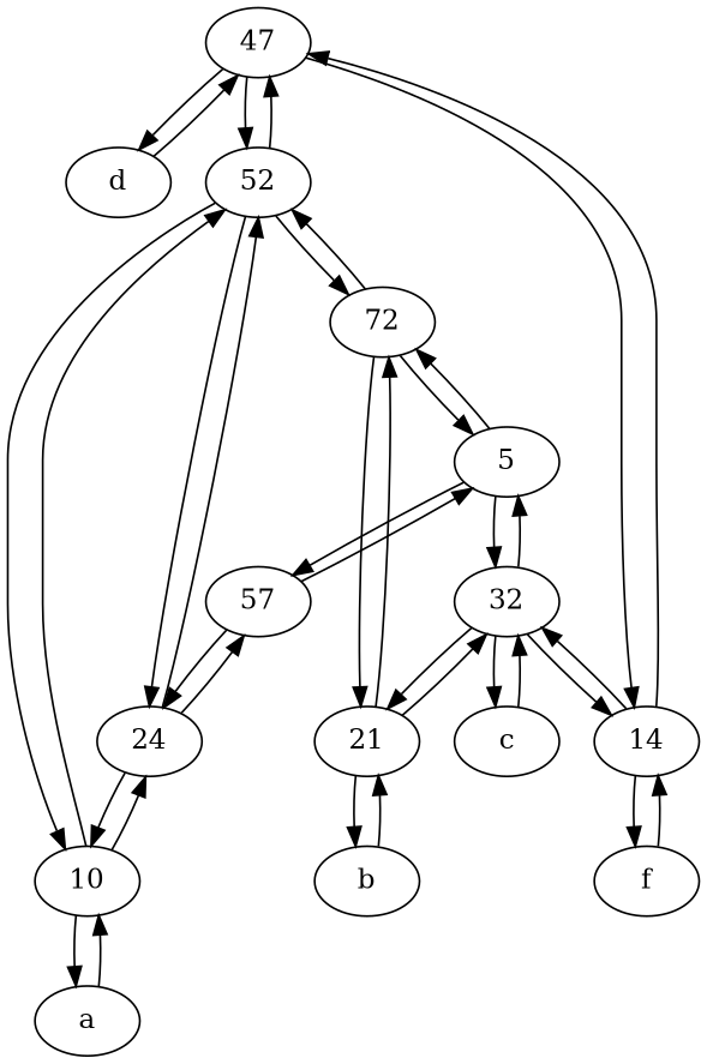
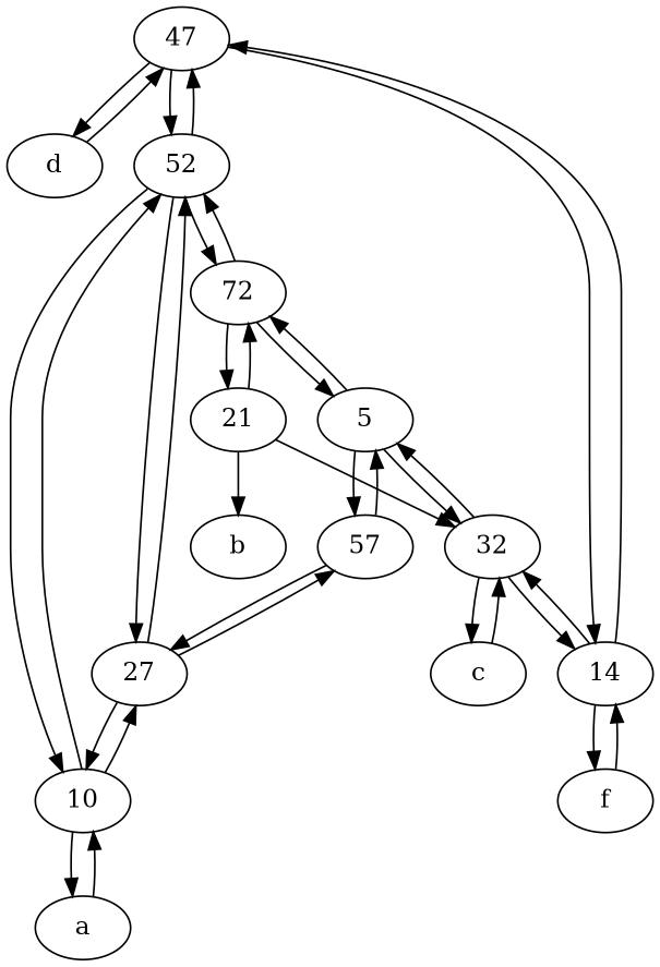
  digraph {
    n1 [label=47]
    d
    52
    14
    10
-   27 [label=24]
+   27
    a
    n8 [label=72]
    57
    21
    5
    32
    b
    f
    c
    n1 -> d
    n1 -> 52
    n1 -> 14
    d -> n1
    52 -> n1
    52 -> 10
    52 -> 27
    52 -> n8
    14 -> n1
    14 -> 32
    14 -> f
    10 -> 52
    10 -> 27
    10 -> a
    27 -> 52
    27 -> 10
    27 -> 57
    a -> 10
    n8 -> 52
    n8 -> 21
    n8 -> 5
    57 -> 27
    57 -> 5
    21 -> n8
    21 -> 32
    21 -> b
    5 -> n8
    5 -> 57
    5 -> 32
    32 -> 14
-   32 -> 21
    32 -> 5
    32 -> c
-   b -> 21
    f -> 14
    c -> 32
  }
